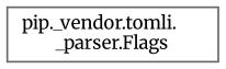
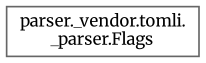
  digraph {
    rankdir=TB
    fontname=Merriweather
-   n1 [color=grey40 fillcolor=white fontname=Merriweather fontsize=10 height=0.2 label="pip._vendor.tomli.\l_parser.Flags" shape=box style=filled width=0.4]
+   n1 [color=grey40 fillcolor=white fontname=Merriweather fontsize=10 height=0.2 label="parser._vendor.tomli.\l_parser.Flags" shape=box style=filled width=0.4]
  }
